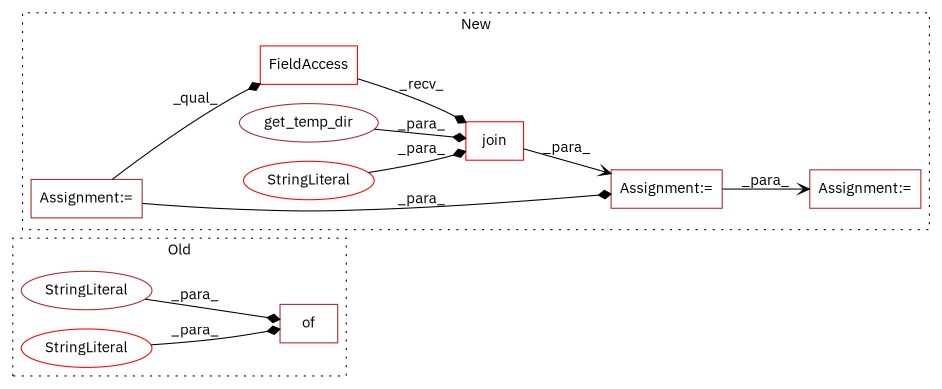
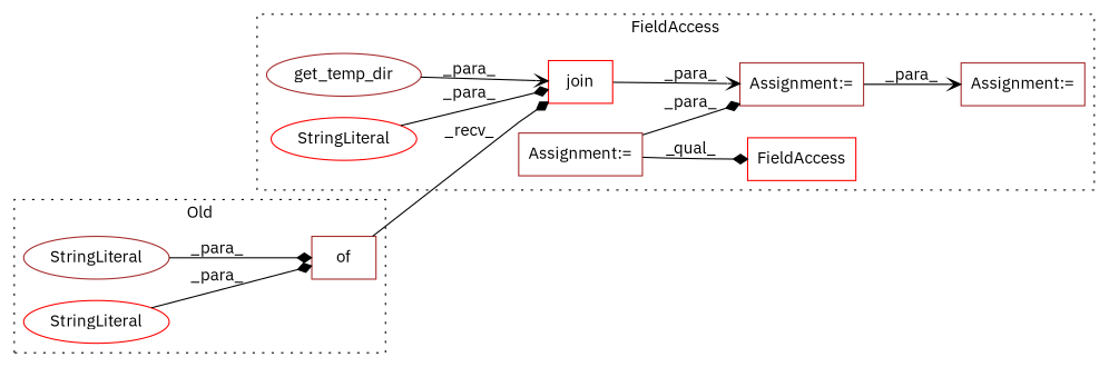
  digraph {
    fontname="IBM Plex Sans"
    rankdir=LR
    node [a=32 color=brown fontname="IBM Plex Sans" l=3 shape=box]
    edge [arrowhead=diamond fontname="IBM Plex Sans"]
    n1 [l="3,1" label=of s="8406,8420"]
    n2 [a=45 label=StringLiteral s=8409 shape=ellipse]
    n3 [a=45 color=red label=StringLiteral s=8415 shape=ellipse]
    n4 [l=14 label=get_temp_dir s=11653 shape=ellipse]
    n5 [color=red l="5,1" label=join s="11643,11676"]
    n6 [a=45 color=red l=8 label=StringLiteral s=11668 shape=ellipse]
    n7 [a=22 color=red l=7 label=FieldAccess s=11635]
    n8 [a=7 l=2 label="Assignment:=" s=10943]
    n9 [a=7 l=1 label="Assignment:=" s=11634]
    n10 [a=7 l=1 label="Assignment:=" s=11684]
    subgraph cluster_1 {
      label=Old
      style=dotted
      n1
      n2
      n3
    }
    subgraph cluster_2 {
-     label=New
+     label=FieldAccess
      style=dotted
      n4
      n5
      n6
      n7
      n8
      n9
      n10
    }
    n2 -> n1 [label=_para_]
    n3 -> n1 [label=_para_]
-   n4 -> n5 [label=_para_]
+   n4 -> n5 [arrowhead=vee label=_para_]
    n5 -> n9 [arrowhead=vee label=_para_]
    n6 -> n5 [label=_para_]
-   n7 -> n5 [label=_recv_]
+   n1 -> n5 [label=_recv_]
    n8 -> n7 [label=_qual_]
    n8 -> n9 [label=_para_]
    n9 -> n10 [arrowhead=vee label=_para_]
  }
